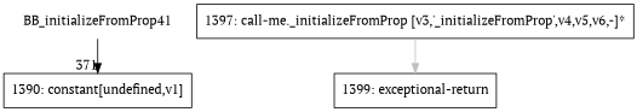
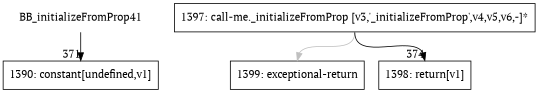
  digraph {
    fontname="PT Serif"
    rankdir=TD
    node [fontname="PT Serif" shape=record]
    edge [fontname="PT Serif" headport=n tailport=s]
    n1 [label=BB_initializeFromProp41 shape=none]
    n2 [label="{1390: constant[undefined,v1]}"]
    n3 [label="{1397: call-me._initializeFromProp [v3,'_initializeFromProp',v4,v5,v6,-]*}"]
    n4 [label="{1399: exceptional-return}"]
+   n5 [label="{1398: return[v1]}"]
    n1 -> n2 [headlabel="    371"]
    n3 -> n4 [color=gray]
+   n3 -> n5 [headlabel="      374"]
  }
